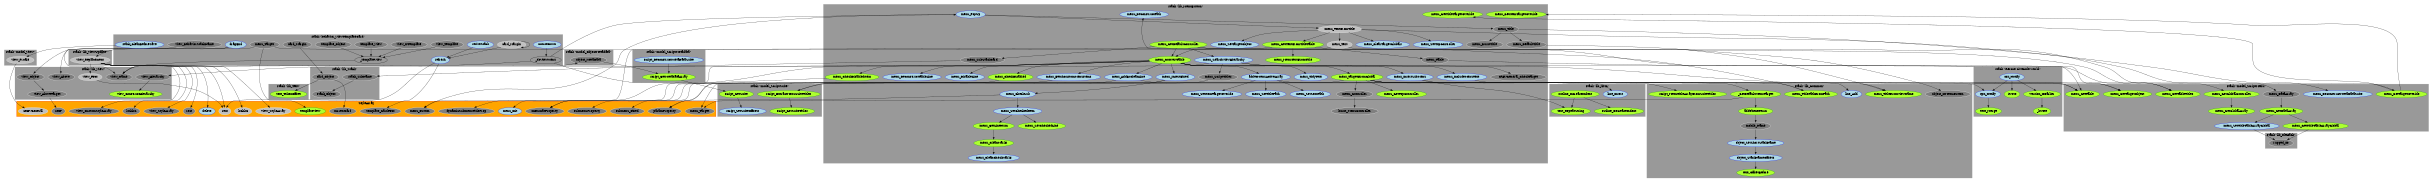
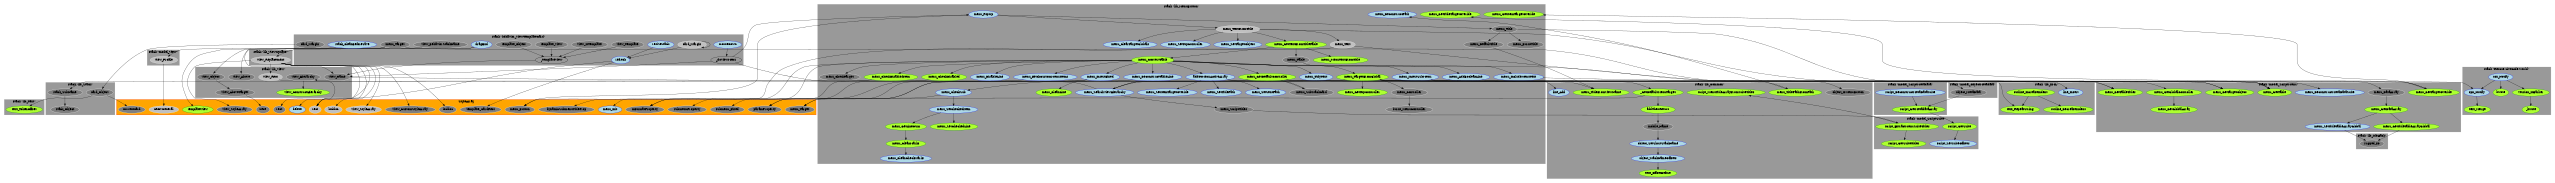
  digraph {
    clusterrank=true
    node [color=white fillcolor=grey50 style=filled]
    n1 [label=_doViewMenu color="" fillcolor="" style=""]
    n2 [label=_templateView color="" fillcolor="" style=""]
    n3 [fillcolor=grey label=card_Margin]
    n4 [fillcolor=grey label=view_Rect]
    n5 [fillcolor=grey label=rect]
    n6 [fillcolor=grey label=lockloc]
    n7 [fillcolor=grey label=cREVGeneral]
    n8 [fillcolor=grey label=view_Profile]
    n9 [fillcolor=grey label=menu_TextFromTitle]
    n10 [fillcolor=grey label=view_Replacement]
    n11 [fillcolor=grey label=view_StyleArray]
    n12 [fillcolor=grey label=menu_Text]
    n13 [label=view_CustomStyleArray]
    n14 [label=view_AboveTarget]
    n15 [label=view_IsTemplate]
    n16 [label=view_Object]
    n17 [label=template_View]
    n18 [label=uRIP]
    n19 [label=paramProperty]
    n20 [label=submenuProperty]
    n21 [label=template_CardRect]
-   n22 [label=cREVGeneral_CheckTarget]
+   n22 [label=menu_CheckTarget]
    n23 [label=stack_SubName]
    n24 [label=card_Margin]
    n25 [label=dynamicSubmenuTitleProp]
    n26 [label=view_Name]
    n27 [label=object_IsMenuButton]
    n28 [label=menu_SubStackCard]
    n29 [label=template_Object]
    n30 [label=currentcard]
    n31 [label=lockloc]
    n32 [label=menu_Button]
    n33 [label=submenu_Fixed]
    n34 [label=menu_DataArray]
    n35 [label=menu_Title]
    n36 [label=view_Template]
    n37 [label=menu_BurntTitle]
    n38 [label=stack_Object]
    n39 [label=object_MetaData]
    n40 [label=card_Object]
    n41 [label=rugged_ID]
    n42 [label=menu_ScriptTitles]
    n43 [label=view_BehaviorStackName]
    n44 [label=view_Hierarchy]
    n45 [label=view_Above]
    n46 [label=menu_Target]
    n47 [label=view_StyleArray]
    n48 [label=burnt_MenuController]
    n49 [label=mFormatProperty]
    n50 [label=menu_Table]
    n51 [label=menu_Controller]
    n52 [label=mobile_Name]
    n53 [label=rect]
    n54 [label=menu_DefaultTitle]
    n55 [label=menu_Target]
    n56 [color=Blue fillcolor=LightBlue label=dragEnd]
    n57 [color=Blue fillcolor=LightBlue label=line_Add]
    n58 [color=Blue fillcolor=LightBlue label=menu_SetItemTargetOveride]
    n59 [color=Blue fillcolor=LightBlue label=line_Insert]
    n60 [color=Blue fillcolor=LightBlue label=menu_ClearTargetGlobals]
    n61 [color=Blue fillcolor=LightBlue label=refresh]
    n62 [color=Blue fillcolor=LightBlue label=menu_PopUp]
    n63 [color=Blue fillcolor=LightBlue label=resizeStack]
    n64 [color=Blue fillcolor=LightBlue label=object_SetShortStackName]
    n65 [color=Blue fillcolor=LightBlue label=menu_AddBooleanLine]
    n66 [color=Blue fillcolor=LightBlue label=menu_DeconstructTableLine]
    n67 [color=Blue fillcolor=LightBlue label=menu_SetTitlePath]
    n68 [color=Blue fillcolor=LightBlue label=opn_Notify]
    n69 [color=Blue fillcolor=LightBlue label=menu_DisableLine]
    n70 [color=Blue fillcolor=LightBlue label=menu_FetchCustomMenuItems]
    n71 [color=Blue fillcolor=LightBlue label=menu_CleanCheckMarks]
    n72 [color=Blue fillcolor=LightBlue label=menu_IncludeMenuText]
    n73 [color=Blue fillcolor=LightBlue label=menu_CheckSub]
    n74 [color=Blue fillcolor=LightBlue label=menu_DeconstructPath]
    n75 [color=Blue fillcolor=LightBlue label=script_DeconstructMetaDataSuite]
    n76 [color=Blue fillcolor=LightBlue label=stack_CleanBeforeSave]
    n77 [color=Blue fillcolor=LightBlue label=addToMenuActiveArray]
    n78 [color=Blue fillcolor=LightBlue label=menu_SetTopController]
    n79 [color=Blue fillcolor=LightBlue label=delete]
    n80 [color=Blue fillcolor=LightBlue label=mouseDown]
    n81 [color=Blue fillcolor=LightBlue label=menu_SetTitleTableArrayGlobal]
    n82 [color=Blue fillcolor=LightBlue label=menu_SetSentPath]
    n83 [color=Blue fillcolor=LightBlue label=script_SetSuiteOffsets]
    n84 [color=Blue fillcolor=LightBlue label=object_StackNameOffsets]
    n85 [color=Blue fillcolor=LightBlue label=menu_SetCheckedItem]
    n86 [color=Blue fillcolor=LightBlue label=menu_Init]
    n87 [color=Blue fillcolor=LightBlue label=menu_InsertFixed]
    n88 [color=Blue fillcolor=LightBlue label=menu_InsertSubMenu]
    n89 [color=Blue fillcolor=LightBlue label=menu_TidyText]
    n90 [color=Blue fillcolor=LightBlue label=menu_SetTargetObject]
    n91 [color=Blue fillcolor=LightBlue label=osx_Notify]
    n92 [color=Blue fillcolor=LightBlue label=menu_DeconstructMetaDataSuite]
    n93 [color=Blue fillcolor=LightBlue label=menu_SearchViewHierarchy]
    n94 [color=Green4 fillcolor=GreenYellow label=menu_GetTargetOveride]
    n95 [color=Green4 fillcolor=GreenYellow label=kwote]
    n96 [color=Green4 fillcolor=GreenYellow label=menu_GetTopController]
    n97 [color=Green4 fillcolor=GreenYellow label=menu_GetTextFromTitleTable]
    n98 [color=Green4 fillcolor=GreenYellow label=view_ConstructHierarchy]
    n99 [color=Green4 fillcolor=GreenYellow label=script_MenuTitleArrayFromSuiteTitles]
    n100 [color=Green4 fillcolor=GreenYellow label=script_GetSuiteTitles]
    n101 [color=Green4 fillcolor=GreenYellow label=templateView]
    n102 [color=Green4 fillcolor=GreenYellow label=script_GetMetadataArray]
    n103 [color=Green4 fillcolor=GreenYellow label=menu_GetDefaultController]
    n104 [color=Green4 fillcolor=GreenYellow label=menu_CheckDisabledItem]
    n105 [color=Green4 fillcolor=GreenYellow label=menu_CheckDisabled]
    n106 [color=Green4 fillcolor=GreenYellow label=addThenReturn]
    n107 [color=Green4 fillcolor=GreenYellow label=script_ExtractMenuSuiteTitles]
    n108 [color=Green4 fillcolor=GreenYellow label=text_OffsetBefore]
    n109 [color=Green4 fillcolor=GreenYellow label=text_Merge]
    n110 [color=Green4 fillcolor=GreenYellow label=text_TokenOffset]
    n111 [color=Green4 fillcolor=GreenYellow label=_kwote]
    n112 [color=Green4 fillcolor=GreenYellow label=menu_GetGlobalArray]
    n113 [color=Green4 fillcolor=GreenYellow label=version_IsEarlier]
    n114 [color=Green4 fillcolor=GreenYellow label=menu_GetTableTitles]
    n115 [color=Green4 fillcolor=GreenYellow label=menu_GetGlobalController]
+   n116 [color=Green4 fillcolor=GreenYellow label=menu_CleanLine]
    n117 [color=Green4 fillcolor=GreenYellow label=outline_IncreaseIndent]
    n118 [color=Green4 fillcolor=GreenYellow label=menu_TargetFromGlobal]
    n119 [color=Green4 fillcolor=GreenYellow label=menu_GetTitleTargetOveride]
    n120 [color=Green4 fillcolor=GreenYellow label=menu_GetTable]
    n121 [color=Green4 fillcolor=GreenYellow label=outline_DecreaseIndent]
    n122 [color=Green4 fillcolor=GreenYellow label=_GetDefaultMenuTarget]
    n123 [color=Green4 fillcolor=GreenYellow label=menu_GetItemTargetOveride]
    n124 [color=Green4 fillcolor=GreenYellow label=text_RepeatString]
    n125 [color=Green4 fillcolor=GreenYellow label=menu_GetDataArray]
    n126 [color=Green4 fillcolor=GreenYellow label=script_GetSuite]
    n127 [color=Green4 fillcolor=GreenYellow label=menu_CleanMarks]
    n128 [color=Green4 fillcolor=GreenYellow label=menu_TitleFromViewName]
    n129 [color=Green4 fillcolor=GreenYellow label=menu_MenuTextFromTitle]
    n130 [color=Green4 fillcolor=GreenYellow label=menu_GetTitleTableArrayGlobal]
    n131 [color=Green4 fillcolor=GreenYellow label=menu_GetLineNum]
    n132 [color=Green4 fillcolor=GreenYellow label=menu_GetTargetObject]
    n133 [color=Green4 fillcolor=GreenYellow label=menu_SetCheckedLine]
    n134 [color=Green4 fillcolor=GreenYellow label=menu_ConvertTable]
    n135 [color=Green4 fillcolor=GreenYellow label=menu_TitlePathFromPath]
    subgraph sub_1 {
      n1
    }
    subgraph sub_2 {
      n2
    }
    subgraph sub_3 {
      n3
      n4
      n5
      n6
      n7
      n8
      n9
      n10
      n11
      n12
    }
    subgraph sub_4 {
      n13
      n14
      n15
      n16
      n17
      n18
      n19
      n20
      n21
      n22
      n23
      n24
      n25
      n26
      n27
      n28
      n29
      n30
      n31
      n32
      n33
      n34
      n35
      n36
      n37
      n38
      n39
      n40
      n41
      n42
      n43
      n44
      n45
      n46
      n47
      n48
      n49
      n50
      n51
      n52
      n53
      n54
      n55
    }
    subgraph sub_5 {
      n56
      n57
      n58
      n59
      n60
      n61
      n62
      n63
      n64
      n65
      n66
      n67
      n68
      n69
      n70
      n71
      n72
      n73
      n74
      n75
      n76
      n77
      n78
      n79
      n80
      n81
      n82
      n83
      n84
      n85
      n86
      n87
      n88
      n89
      n90
      n91
      n92
      n93
    }
    subgraph sub_6 {
      n94
      n95
      n96
      n97
      n98
      n99
      n100
      n101
      n102
      n103
      n104
      n105
      n106
      n107
      n108
      n109
      n110
      n111
      n112
      n113
      n114
      n115
+     n116
      n117
      n118
      n119
      n120
      n121
      n122
      n123
      n124
      n125
      n126
      n127
      n128
      n129
      n130
      n131
      n132
      n133
      n134
      n135
    }
    subgraph cluster_7 {
      color=red
      fillcolor=orange
      label=StyleArray
      style=filled
      n5
      n6
      n7
      n11
      n13
      n18
      n19
      n20
      n21
      n25
      n30
      n31
      n32
      n33
      n47
      n49
      n53
      n55
      n79
      n86
      n101
    }
    subgraph cluster_8 {
      color=grey60
      fillcolor=grey60
      label="stack \"behavior_ViewTemplateCard\""
      style=filled
      n1
      n2
      n3
      n15
      n17
      n24
      n29
      n36
      n43
      n46
      n56
      n61
      n63
      n76
      n80
    }
    subgraph cluster_9 {
      color=grey60
      fillcolor=grey60
      label="stack \"lib_Common\""
      style=filled
      n27
      n52
      n57
      n64
      n84
      n99
      n106
      n108
      n122
      n128
      n135
    }
    subgraph cluster_10 {
      color=grey60
      fillcolor=grey60
      label="stack \"lib_IdeHack\""
      style=filled
      n41
    }
    subgraph cluster_11 {
      color=grey60
      fillcolor=grey60
      label="stack \"lib_MenuButton\""
      style=filled
      n9
      n12
      n22
      n28
      n35
      n37
      n42
      n48
      n50
      n51
      n54
      n58
      n60
      n62
      n65
      n66
      n67
      n69
      n70
      n71
      n72
      n73
      n74
      n77
      n78
      n82
      n85
      n87
      n88
      n89
      n90
      n93
      n96
      n97
      n103
      n104
      n105
+     n116
      n118
      n119
      n123
      n127
      n129
      n131
      n133
      n134
    }
    subgraph cluster_12 {
      color=grey60
      fillcolor=grey60
      label="stack \"lib_Stack\""
      style=filled
      n23
      n38
      n40
    }
    subgraph cluster_13 {
      color=grey60
      fillcolor=grey60
      label="stack \"lib_Text\""
      style=filled
      n110
    }
    subgraph cluster_14 {
      color=grey60
      fillcolor=grey60
      label="stack \"lib_View\""
      style=filled
      n4
      n14
      n16
      n26
      n44
      n45
      n98
    }
    subgraph cluster_15 {
      color=grey60
      fillcolor=grey60
      label="stack \"lib_ViewUpdate\""
      style=filled
      n10
    }
    subgraph cluster_16 {
      color=grey60
      fillcolor=grey60
      label="stack \"lib_XML\""
      style=filled
      n59
      n117
      n121
      n124
    }
    subgraph cluster_17 {
      color=grey60
      fillcolor=grey60
      label="stack \"model_ObjectMetadata\""
      style=filled
      n39
    }
    subgraph cluster_18 {
      color=grey60
      fillcolor=grey60
      label="stack \"model_ScriptMenu\""
      style=filled
      n34
      n81
      n92
      n94
      n112
      n114
      n115
      n120
      n125
      n130
      n132
    }
    subgraph cluster_19 {
      color=grey60
      fillcolor=grey60
      label="stack \"model_ScriptMetadata\""
      style=filled
      n75
      n102
    }
    subgraph cluster_20 {
      color=grey60
      fillcolor=grey60
      label="stack \"model_ScriptSuite\""
      style=filled
      n83
      n100
      n107
      n126
    }
    subgraph cluster_21 {
      color=grey60
      fillcolor=grey60
      label="stack \"model_View\""
      style=filled
      n8
    }
    subgraph cluster_22 {
      color=grey60
      fillcolor=grey60
      label="stack \"Rescue Livecode World\""
      style=filled
      n68
      n91
      n95
      n109
      n111
      n113
    }
    n1 -> n26
    n1 -> n62
    n1 -> n128
    n2 -> n26
    n3 -> n3
    n3 -> n61
    n4 -> n5
    n8 -> n7
    n9 -> n12
    n9 -> n60
    n9 -> n78
    n9 -> n90
    n9 -> n92
    n9 -> n97
    n10 -> n4
    n10 -> n5
    n10 -> n6
    n10 -> n11
    n10 -> n13
    n10 -> n31
    n10 -> n47
    n10 -> n53
    n10 -> n79
    n12 -> n27
    n12 -> n32
    n14 -> n18
    n15 -> n2
    n16 -> n14
    n17 -> n2
    n23 -> n38
    n24 -> n40
    n26 -> n39
    n28 -> n23
    n29 -> n2
    n34 -> n125
    n35 -> n34
    n35 -> n37
    n35 -> n54
    n36 -> n2
    n39 -> n102
    n40 -> n30
    n40 -> n110
    n42 -> n107
    n43 -> n26
    n44 -> n98
    n46 -> n16
    n46 -> n101
    n46 -> n132
    n50 -> n120
    n51 -> n48
    n52 -> n64
    n54 -> n128
    n56 -> n10
    n56 -> n45
    n61 -> n5
    n61 -> n21
    n62 -> n9
    n62 -> n32
    n62 -> n35
    n63 -> n61
    n64 -> n84
    n65 -> n19
    n65 -> n68
+   n66 -> n116
    n68 -> n109
    n70 -> n20
    n72 -> n120
    n73 -> n19
    n73 -> n85
    n75 -> n102
    n76 -> n8
    n77 -> n58
    n77 -> n59
    n77 -> n67
    n77 -> n82
    n80 -> n1
    n81 -> n41
    n84 -> n108
    n85 -> n131
    n85 -> n133
    n87 -> n33
    n87 -> n73
    n88 -> n120
    n88 -> n124
    n91 -> n68
    n91 -> n95
    n91 -> n113
    n93 -> n42
    n93 -> n44
    n93 -> n57
    n93 -> n114
    n94 -> n119
    n94 -> n123
    n97 -> n50
    n97 -> n129
    n97 -> n134
    n102 -> n126
    n103 -> n28
    n103 -> n93
    n103 -> n114
    n103 -> n115
    n104 -> n49
    n105 -> n49
    n106 -> n52
    n107 -> n99
    n107 -> n100
    n113 -> n111
    n115 -> n112
    n117 -> n121
    n117 -> n124
    n118 -> n51
    n118 -> n55
    n118 -> n94
    n118 -> n96
    n118 -> n122
    n118 -> n132
    n118 -> n135
    n122 -> n55
    n122 -> n106
    n125 -> n81
    n125 -> n130
    n126 -> n83
    n127 -> n71
    n130 -> n41
    n131 -> n127
    n134 -> n22
    n134 -> n25
    n134 -> n65
    n134 -> n66
    n134 -> n69
    n134 -> n70
    n134 -> n72
    n134 -> n77
    n134 -> n86
    n134 -> n87
    n134 -> n88
    n134 -> n89
-   n103 -> n134
+   n134 -> n103
    n134 -> n104
    n134 -> n105
    n134 -> n118
    n135 -> n74
  }
